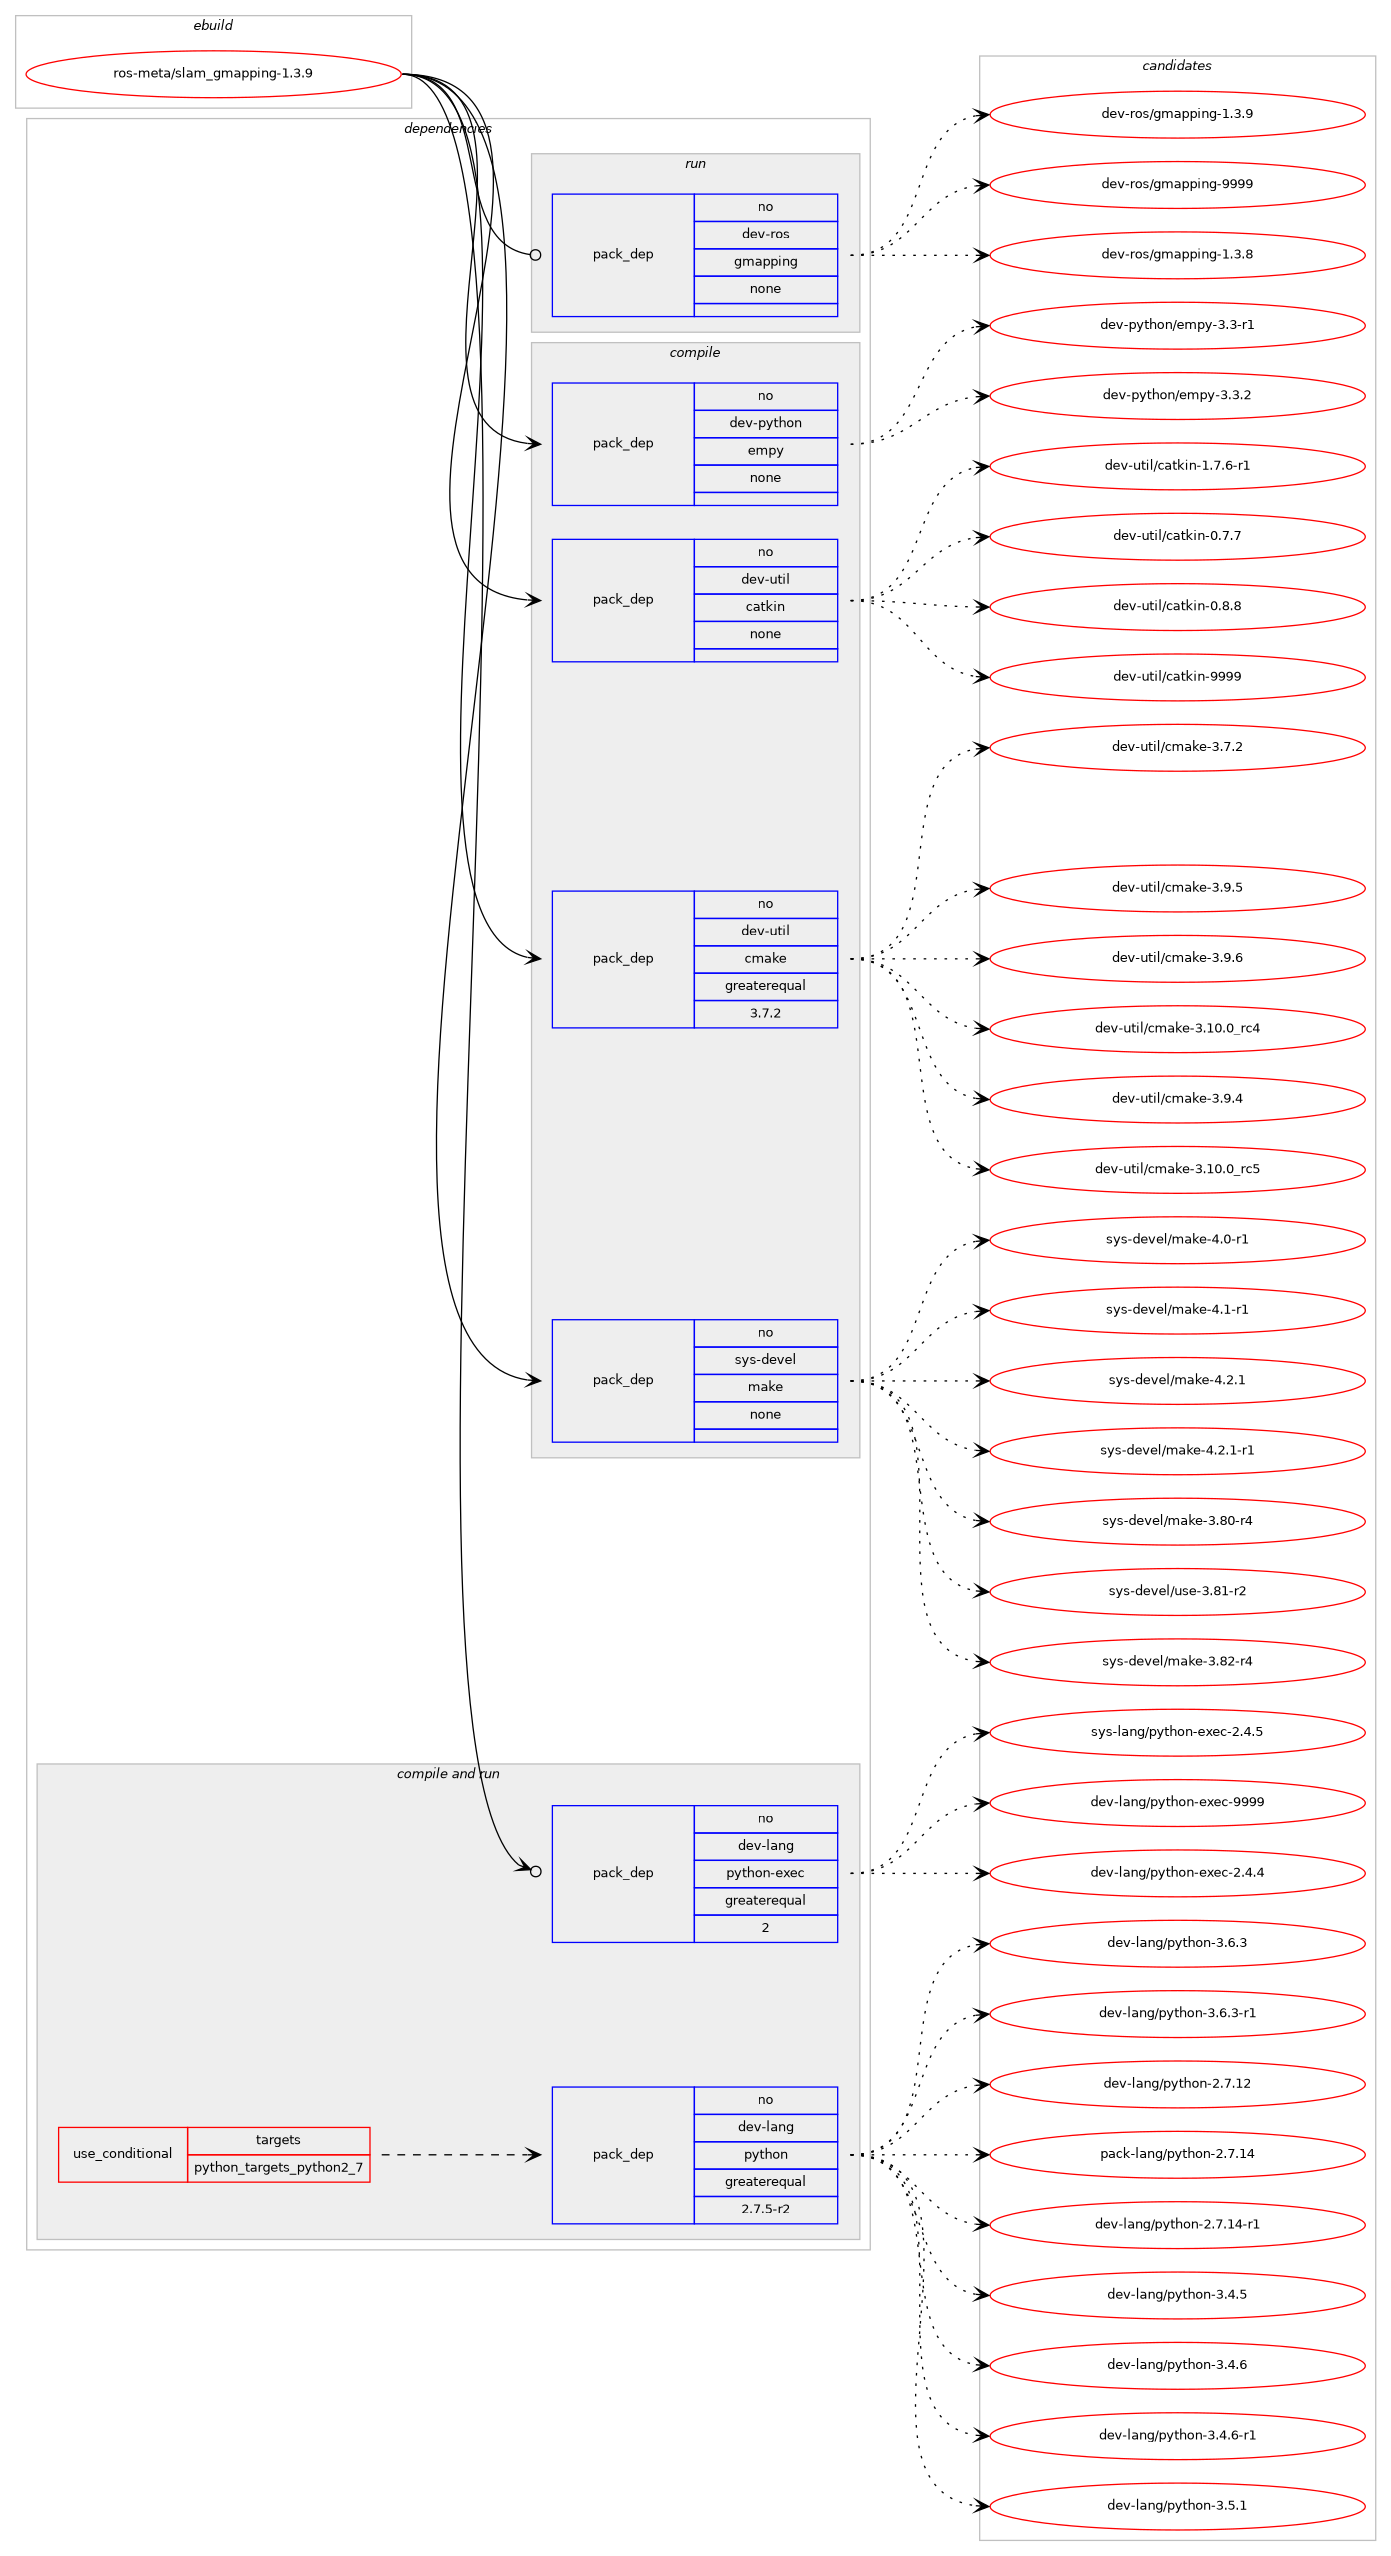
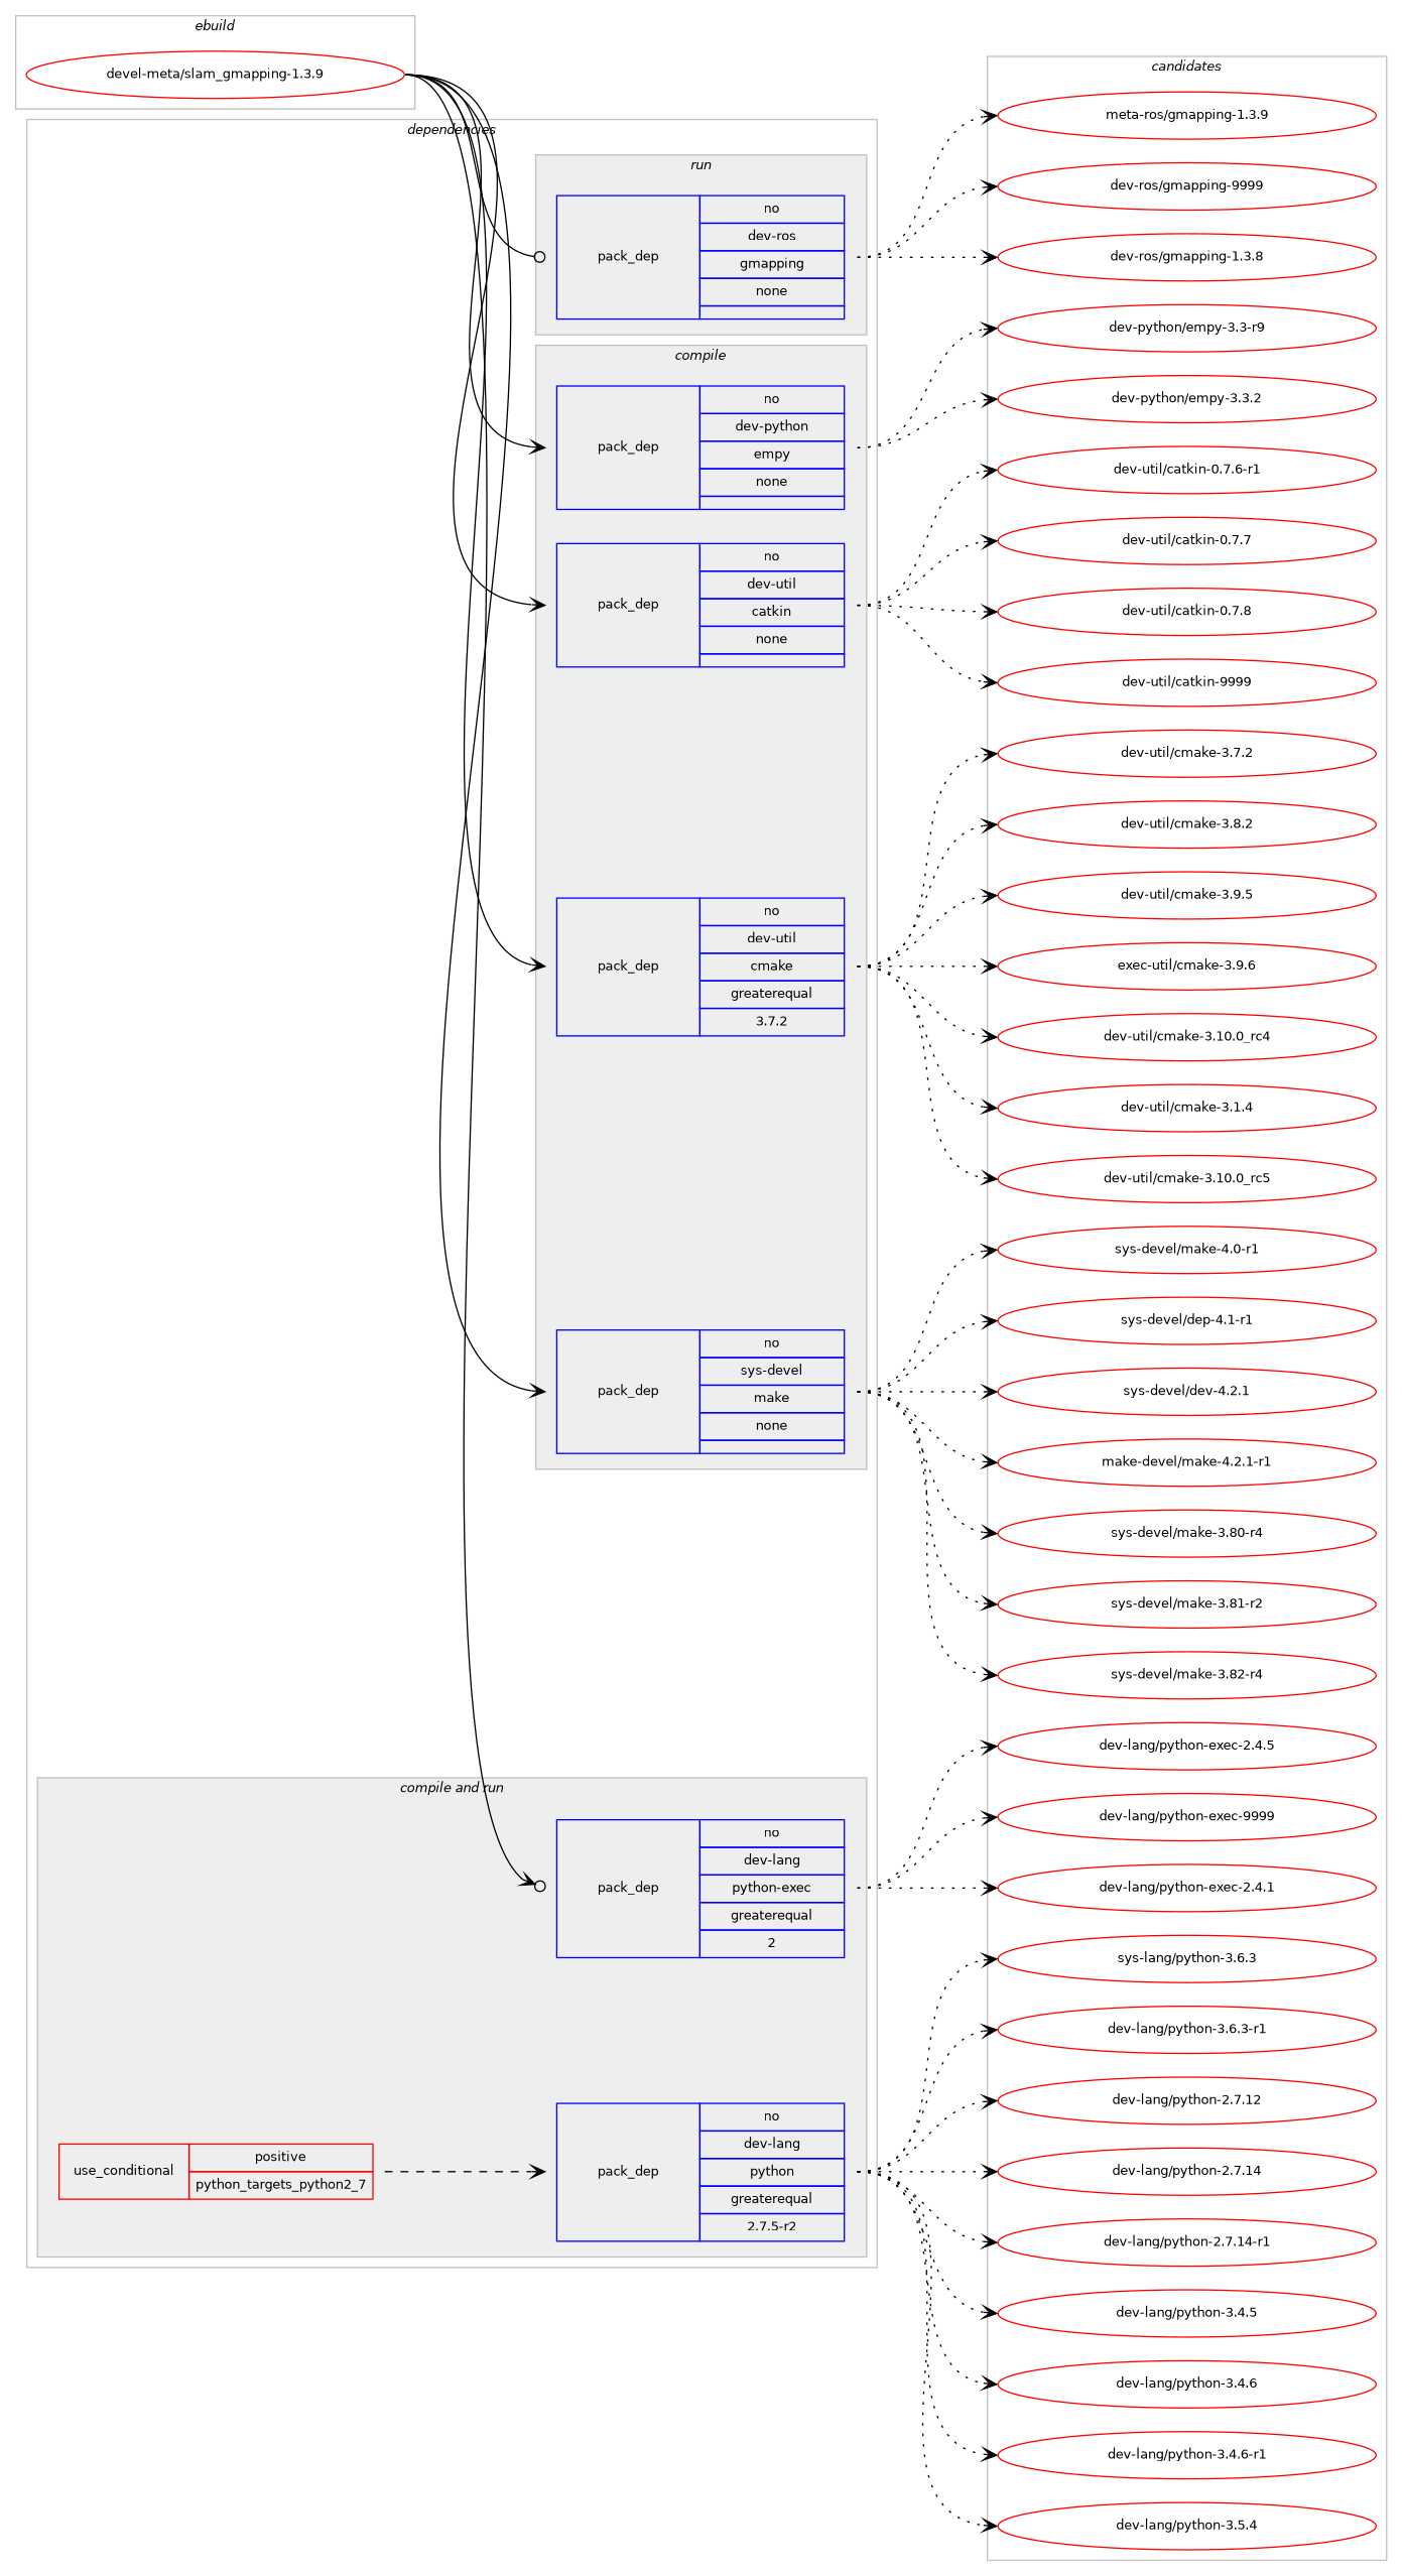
  digraph {
    compound=true
    concentrate=true
    fontname=Helvetica
    fontsize=10
    newrank=true
    rankdir=LR
    ranksep=1.5
    node [color=red fontname=Helvetica fontsize=10]
    edge [arrowhead=vee headport=w style=dotted tailport=e weight=100]
-   n1 [label="ros-meta/slam_gmapping-1.3.9" width=4]
+   n1 [label="devel-meta/slam_gmapping-1.3.9" width=4]
    n2 [color=blue label=<<TABLE BORDER="0" CELLBORDER="1" CELLSPACING="0" CELLPADDING="4" WIDTH="220"><TR><TD ROWSPAN="6" CELLPADDING="30">pack_dep</TD></TR><TR><TD WIDTH="110">no</TD></TR><TR><TD>dev-python</TD></TR><TR><TD>empy</TD></TR><TR><TD>none</TD></TR><TR><TD></TD></TR></TABLE>> shape=none]
    n3 [color=blue label=<<TABLE BORDER="0" CELLBORDER="1" CELLSPACING="0" CELLPADDING="4" WIDTH="220"><TR><TD ROWSPAN="6" CELLPADDING="30">pack_dep</TD></TR><TR><TD WIDTH="110">no</TD></TR><TR><TD>dev-util</TD></TR><TR><TD>catkin</TD></TR><TR><TD>none</TD></TR><TR><TD></TD></TR></TABLE>> shape=none]
    n4 [color=blue label=<<TABLE BORDER="0" CELLBORDER="1" CELLSPACING="0" CELLPADDING="4" WIDTH="220"><TR><TD ROWSPAN="6" CELLPADDING="30">pack_dep</TD></TR><TR><TD WIDTH="110">no</TD></TR><TR><TD>dev-util</TD></TR><TR><TD>cmake</TD></TR><TR><TD>greaterequal</TD></TR><TR><TD>3.7.2</TD></TR></TABLE>> shape=none]
    n5 [color=blue label=<<TABLE BORDER="0" CELLBORDER="1" CELLSPACING="0" CELLPADDING="4" WIDTH="220"><TR><TD ROWSPAN="6" CELLPADDING="30">pack_dep</TD></TR><TR><TD WIDTH="110">no</TD></TR><TR><TD>sys-devel</TD></TR><TR><TD>make</TD></TR><TR><TD>none</TD></TR><TR><TD></TD></TR></TABLE>> shape=none]
    n6 [color=blue label=<<TABLE BORDER="0" CELLBORDER="1" CELLSPACING="0" CELLPADDING="4" WIDTH="220"><TR><TD ROWSPAN="6" CELLPADDING="30">pack_dep</TD></TR><TR><TD WIDTH="110">no</TD></TR><TR><TD>dev-lang</TD></TR><TR><TD>python</TD></TR><TR><TD>greaterequal</TD></TR><TR><TD>2.7.5-r2</TD></TR></TABLE>> shape=none]
-   n7 [label=<<TABLE BORDER="0" CELLBORDER="1" CELLSPACING="0" CELLPADDING="4"><TR><TD ROWSPAN="3" CELLPADDING="10">use_conditional</TD></TR><TR><TD>targets</TD></TR><TR><TD>python_targets_python2_7</TD></TR></TABLE>> shape=none]
+   n7 [label=<<TABLE BORDER="0" CELLBORDER="1" CELLSPACING="0" CELLPADDING="4"><TR><TD ROWSPAN="3" CELLPADDING="10">use_conditional</TD></TR><TR><TD>positive</TD></TR><TR><TD>python_targets_python2_7</TD></TR></TABLE>> shape=none]
    n8 [color=blue label=<<TABLE BORDER="0" CELLBORDER="1" CELLSPACING="0" CELLPADDING="4" WIDTH="220"><TR><TD ROWSPAN="6" CELLPADDING="30">pack_dep</TD></TR><TR><TD WIDTH="110">no</TD></TR><TR><TD>dev-lang</TD></TR><TR><TD>python-exec</TD></TR><TR><TD>greaterequal</TD></TR><TR><TD>2</TD></TR></TABLE>> shape=none]
    n9 [color=blue label=<<TABLE BORDER="0" CELLBORDER="1" CELLSPACING="0" CELLPADDING="4" WIDTH="220"><TR><TD ROWSPAN="6" CELLPADDING="30">pack_dep</TD></TR><TR><TD WIDTH="110">no</TD></TR><TR><TD>dev-ros</TD></TR><TR><TD>gmapping</TD></TR><TR><TD>none</TD></TR><TR><TD></TD></TR></TABLE>> shape=none]
-   n10 [label="dev-python/empy-3.3-r1" width=4]
+   n10 [label="dev-python/empy-3.3-r9" width=4]
    n11 [label="dev-python/empy-3.3.2" width=4]
-   n12 [label="dev-util/catkin-1.7.6-r1" width=4]
+   n12 [label="dev-util/catkin-0.7.6-r1" width=4]
    n13 [label="dev-util/catkin-0.7.7" width=4]
-   n14 [label="dev-util/catkin-0.8.8" width=4]
+   n14 [label="dev-util/catkin-0.7.8" width=4]
    n15 [label="dev-util/catkin-9999" width=4]
    n16 [label="dev-util/cmake-3.10.0_rc4" width=4]
-   n17 [label="dev-util/cmake-3.9.4" width=4]
+   n17 [label="dev-util/cmake-3.1.4" width=4]
    n18 [label="dev-util/cmake-3.10.0_rc5" width=4]
    n19 [label="dev-util/cmake-3.7.2" width=4]
+   n20 [label="dev-util/cmake-3.8.2" width=4]
    n21 [label="dev-util/cmake-3.9.5" width=4]
-   n22 [label="dev-util/cmake-3.9.6" width=4]
+   n22 [label="exec-util/cmake-3.9.6" width=4]
    n23 [label="sys-devel/make-3.80-r4" width=4]
-   n24 [label="sys-devel/use-3.81-r2" width=4]
+   n24 [label="sys-devel/make-3.81-r2" width=4]
    n25 [label="sys-devel/make-3.82-r4" width=4]
    n26 [label="sys-devel/make-4.0-r1" width=4]
-   n27 [label="sys-devel/make-4.1-r1" width=4]
-   n28 [label="sys-devel/make-4.2.1" width=4]
-   n29 [label="sys-devel/make-4.2.1-r1" width=4]
+   n27 [label="sys-devel/dep-4.1-r1" width=4]
+   n28 [label="sys-devel/dev-4.2.1" width=4]
+   n29 [label="make-devel/make-4.2.1-r1" width=4]
    n30 [label="dev-lang/python-2.7.12" width=4]
-   n31 [label="pack-lang/python-2.7.14" width=4]
+   n31 [label="dev-lang/python-2.7.14" width=4]
    n32 [label="dev-lang/python-2.7.14-r1" width=4]
    n33 [label="dev-lang/python-3.4.5" width=4]
    n34 [label="dev-lang/python-3.4.6" width=4]
    n35 [label="dev-lang/python-3.4.6-r1" width=4]
-   n36 [label="dev-lang/python-3.5.1" width=4]
-   n37 [label="dev-lang/python-3.6.3" width=4]
+   n36 [label="dev-lang/python-3.5.4" width=4]
+   n37 [label="sys-lang/python-3.6.3" width=4]
    n38 [label="dev-lang/python-3.6.3-r1" width=4]
-   n39 [label="dev-lang/python-exec-2.4.4" width=4]
-   n40 [label="sys-lang/python-exec-2.4.5" width=4]
+   n39 [label="dev-lang/python-exec-2.4.1" width=4]
+   n40 [label="dev-lang/python-exec-2.4.5" width=4]
    n41 [label="dev-lang/python-exec-9999" width=4]
    n42 [label="dev-ros/gmapping-1.3.8" width=4]
-   n43 [label="dev-ros/gmapping-1.3.9" width=4]
+   n43 [label="meta-ros/gmapping-1.3.9" width=4]
    n44 [label="dev-ros/gmapping-9999" width=4]
    subgraph cluster_1 {
      color=gray
      label=<<i>ebuild</i>>
      rank=same
      n1
    }
    subgraph cluster_2 {
      color=gray
      label=<<i>dependencies</i>>
      subgraph cluster_3 {
        color=gray
        fillcolor="#eeeeee"
        label=<<i>compile</i>>
        style=filled
        subgraph sub_4 {
          color=gray
          fillcolor="#eeeeee"
          label=<<i>compile</i>>
          style=filled
          n2
        }
        subgraph sub_5 {
          color=gray
          fillcolor="#eeeeee"
          label=<<i>compile</i>>
          style=filled
          n3
        }
        subgraph sub_6 {
          color=gray
          fillcolor="#eeeeee"
          label=<<i>compile</i>>
          style=filled
          n4
        }
        subgraph sub_7 {
          color=gray
          fillcolor="#eeeeee"
          label=<<i>compile</i>>
          style=filled
          n5
        }
      }
      subgraph cluster_8 {
        color=gray
        fillcolor="#eeeeee"
        label=<<i>compile and run</i>>
        style=filled
        subgraph sub_9 {
          color=gray
          fillcolor="#eeeeee"
          label=<<i>compile and run</i>>
          style=filled
          n7
          subgraph sub_10 {
            color=gray
            fillcolor="#eeeeee"
            label=<<i>compile and run</i>>
            style=filled
            n6
          }
        }
        subgraph sub_11 {
          color=gray
          fillcolor="#eeeeee"
          label=<<i>compile and run</i>>
          style=filled
          n8
        }
      }
      subgraph cluster_12 {
        color=gray
        fillcolor="#eeeeee"
        label=<<i>run</i>>
        style=filled
        subgraph sub_13 {
          color=gray
          fillcolor="#eeeeee"
          label=<<i>run</i>>
          style=filled
          n9
        }
      }
    }
    subgraph cluster_14 {
      color=gray
      label=<<i>candidates</i>>
      rank=same
      subgraph sub_15 {
        color=black
        label=<<i>candidates</i>>
        nodesep=1
        rank=same
        n10
        n11
      }
      subgraph sub_16 {
        color=black
        label=<<i>candidates</i>>
        nodesep=1
        rank=same
        n12
        n13
        n14
        n15
      }
      subgraph sub_17 {
        color=black
        label=<<i>candidates</i>>
        nodesep=1
        rank=same
        n16
        n17
        n18
        n19
+       n20
        n21
        n22
      }
      subgraph sub_18 {
        color=black
        label=<<i>candidates</i>>
        nodesep=1
        rank=same
        n23
        n24
        n25
        n26
        n27
        n28
        n29
      }
      subgraph sub_19 {
        color=black
        label=<<i>candidates</i>>
        nodesep=1
        rank=same
        n30
        n31
        n32
        n33
        n34
        n35
        n36
        n37
        n38
      }
      subgraph sub_20 {
        color=black
        label=<<i>candidates</i>>
        nodesep=1
        rank=same
        n39
        n40
        n41
      }
      subgraph sub_21 {
        color=black
        label=<<i>candidates</i>>
        nodesep=1
        rank=same
        n42
        n43
        n44
      }
    }
    n1 -> n2 [style=solid weight=20]
    n1 -> n3 [style=solid weight=20]
    n1 -> n4 [style=solid weight=20]
    n1 -> n5 [style=solid weight=20]
    n1 -> n8 [arrowhead=odotvee style=solid weight=20]
    n1 -> n9 [arrowhead=odot style=solid weight=20]
    n2 -> n10
    n2 -> n11
    n3 -> n12
    n3 -> n13
    n3 -> n14
    n3 -> n15
    n4 -> n16
    n4 -> n17
    n4 -> n18
    n4 -> n19
+   n4 -> n20
    n4 -> n21
    n4 -> n22
    n5 -> n23
    n5 -> n24
    n5 -> n25
    n5 -> n26
    n5 -> n27
    n5 -> n28
    n5 -> n29
    n6 -> n30
    n6 -> n31
    n6 -> n32
    n6 -> n33
    n6 -> n34
    n6 -> n35
    n6 -> n36
    n6 -> n37
    n6 -> n38
    n7 -> n6 [style=dashed weight=20]
    n8 -> n39
    n8 -> n40
    n8 -> n41
    n9 -> n42
    n9 -> n43
    n9 -> n44
  }
